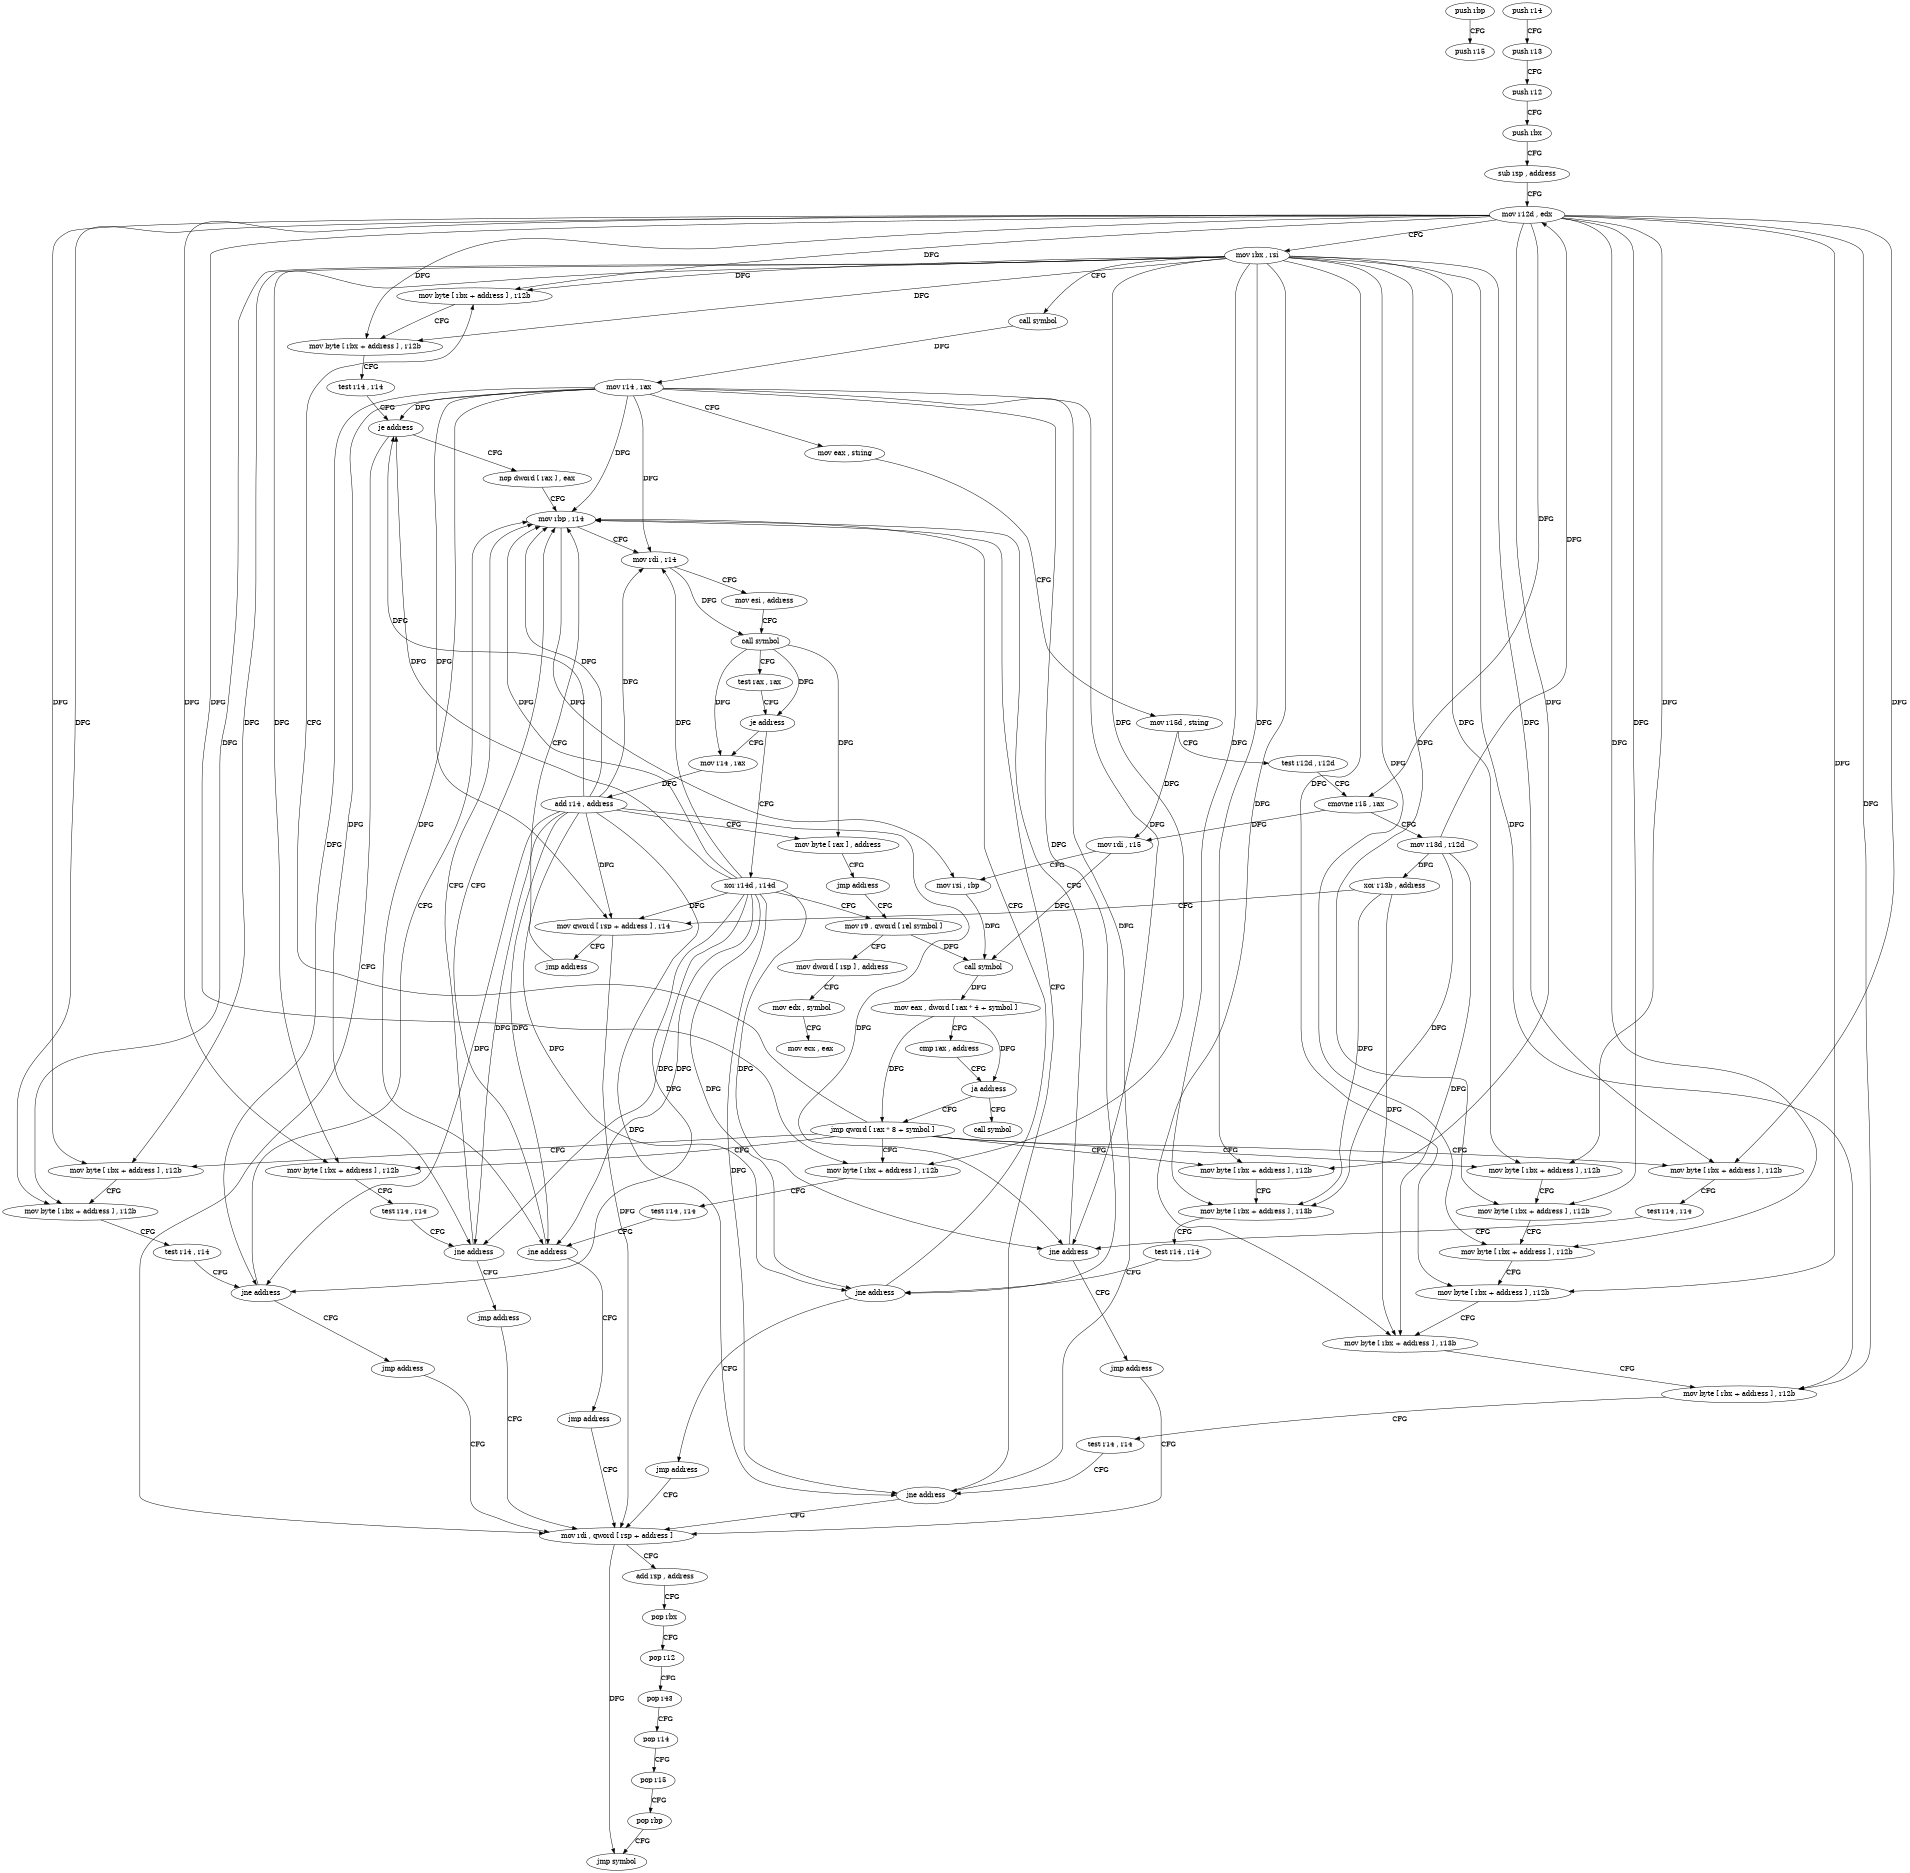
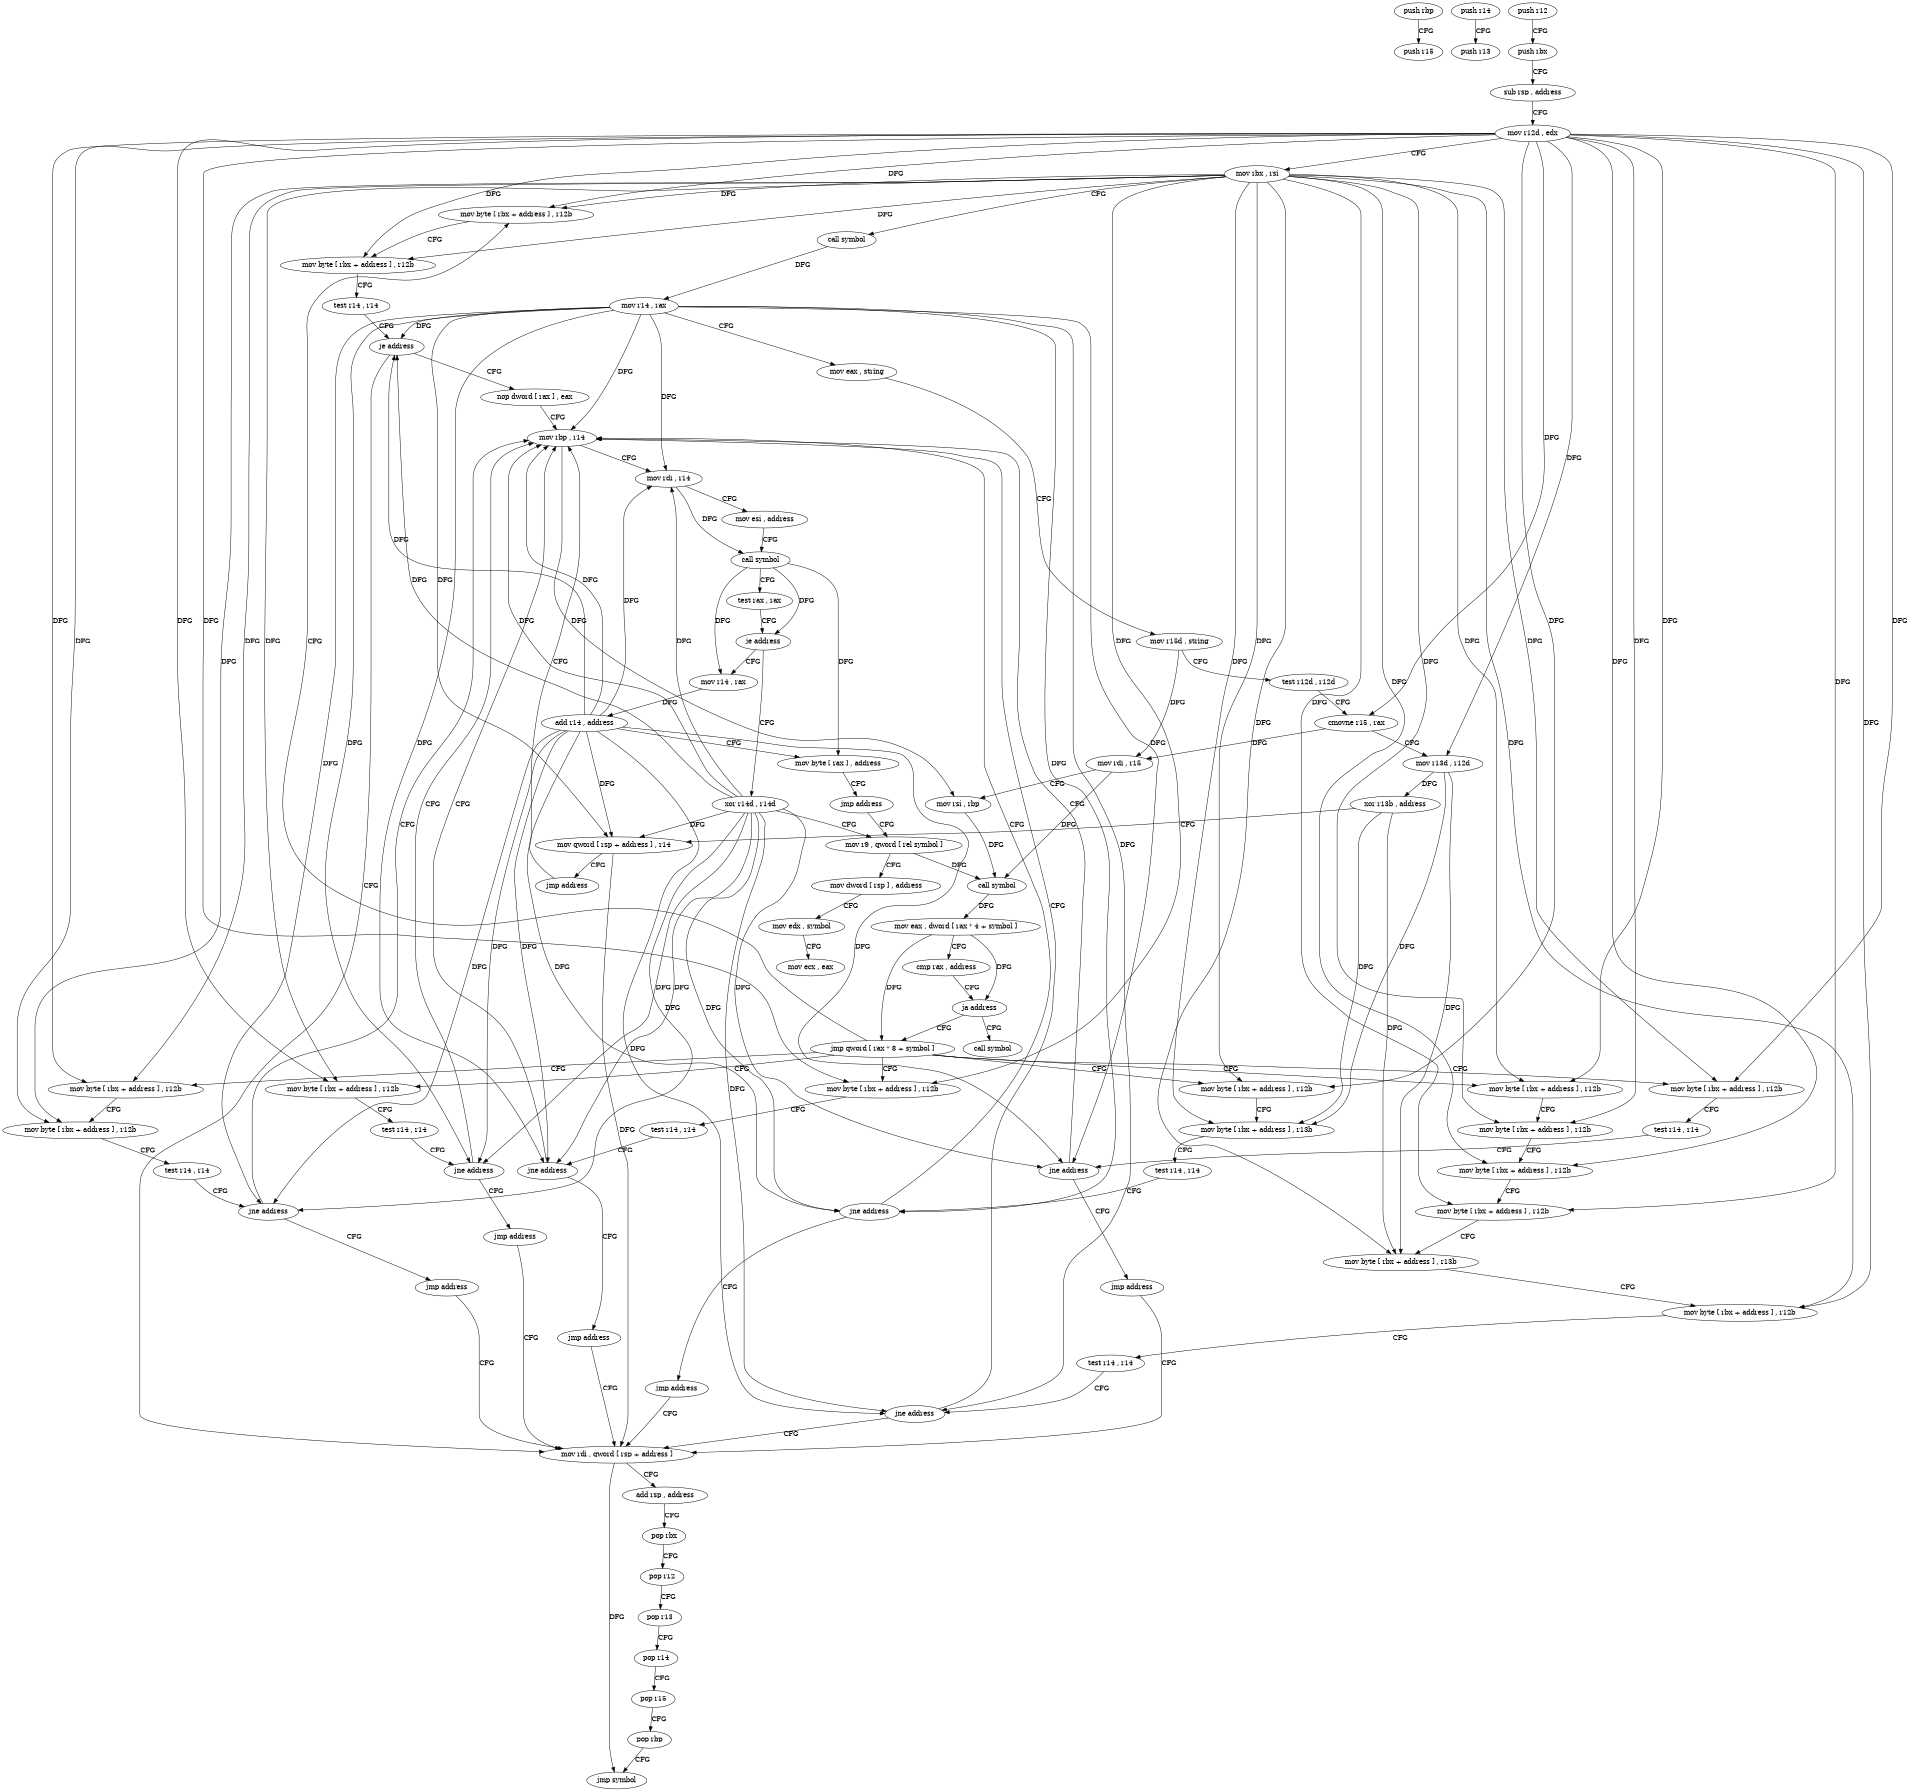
  digraph {
    n1 [label="push rbp"]
    n2 [label="push r15"]
    n3 [label="push r14"]
    n4 [label="push r13"]
    n5 [label="push r12"]
    n6 [label="push rbx"]
    n7 [label="sub rsp , address"]
    n8 [label="mov r12d , edx"]
    n9 [label="mov rbx , rsi"]
    n10 [label="cmovne r15 , rax"]
    n11 [label="mov r13d , r12d"]
    n12 [label="mov byte [ rbx + address ] , r12b"]
    n13 [label="mov byte [ rbx + address ] , r12b"]
    n14 [label="mov byte [ rbx + address ] , r12b"]
    n15 [label="mov byte [ rbx + address ] , r12b"]
    n16 [label="mov byte [ rbx + address ] , r12b"]
    n17 [label="mov byte [ rbx + address ] , r12b"]
    n18 [label="mov byte [ rbx + address ] , r12b"]
    n19 [label="mov byte [ rbx + address ] , r12b"]
    n20 [label="mov byte [ rbx + address ] , r12b"]
    n21 [label="mov byte [ rbx + address ] , r12b"]
    n22 [label="mov byte [ rbx + address ] , r12b"]
    n23 [label="mov byte [ rbx + address ] , r12b"]
    n24 [label="mov byte [ rbx + address ] , r12b"]
    n25 [label="call symbol"]
    n26 [label="mov byte [ rbx + address ] , r13b"]
    n27 [label="mov byte [ rbx + address ] , r13b"]
    n28 [label="mov rdi , r15"]
    n29 [label="xor r13b , address"]
    n30 [label="test r14 , r14"]
    n31 [label="test r14 , r14"]
    n32 [label="test r14 , r14"]
    n33 [label="test r14 , r14"]
    n34 [label="test r14 , r14"]
    n35 [label="test r14 , r14"]
    n36 [label="mov r14 , rax"]
    n37 [label="test r14 , r14"]
    n38 [label="mov eax , string"]
    n39 [label="mov qword [ rsp + address ] , r14"]
    n40 [label="mov rbp , r14"]
    n41 [label="mov rdi , r14"]
    n42 [label="je address"]
    n43 [label="jne address"]
    n44 [label="jne address"]
    n45 [label="jne address"]
    n46 [label="jne address"]
    n47 [label="jne address"]
    n48 [label="jne address"]
    n49 [label="mov r15d , string"]
    n50 [label="jmp address"]
    n51 [label="mov rdi , qword [ rsp + address ]"]
    n52 [label="mov rsi , rbp"]
    n53 [label="mov esi , address"]
    n54 [label="call symbol"]
    n55 [label="nop dword [ rax ] , eax"]
    n56 [label="jmp address"]
    n57 [label="jmp address"]
    n58 [label="jmp address"]
    n59 [label="jmp address"]
    n60 [label="jmp address"]
    n61 [label="test r12d , r12d"]
    n62 [label="call symbol"]
    n63 [label="add rsp , address"]
    n64 [label="jmp symbol"]
    n65 [label="test rax , rax"]
    n66 [label="je address"]
    n67 [label="mov r14 , rax"]
    n68 [label="mov byte [ rax ] , address"]
    n69 [label="xor r14d , r14d"]
    n70 [label="add r14 , address"]
    n71 [label="jmp address"]
    n72 [label="mov r9 , qword [ rel symbol ]"]
    n73 [label="mov dword [ rsp ] , address"]
    n74 [label="mov edx , symbol"]
    n75 [label="mov eax , dword [ rax * 4 + symbol ]"]
    n76 [label="call symbol"]
    n77 [label="jmp qword [ rax * 8 + symbol ]"]
    n78 [label="mov ecx , eax"]
    n79 [label="cmp rax , address"]
    n80 [label="ja address"]
    n81 [label="pop rbx"]
    n82 [label="pop r12"]
-   n83 [label="pop r43"]
+   n83 [label="pop r13"]
    n84 [label="pop r14"]
    n85 [label="pop r15"]
    n86 [label="pop rbp"]
    n1 -> n2 [label=CFG]
    n3 -> n4 [label=CFG]
-   n4 -> n5 [label=CFG]
    n5 -> n6 [label=CFG]
    n6 -> n7 [label=CFG]
    n7 -> n8 [label=CFG]
    n8 -> n9 [label=CFG]
    n8 -> n10 [label=DFG]
-   n11 -> n8 [label=DFG]
+   n8 -> n11 [label=DFG]
    n8 -> n12 [label=DFG]
    n8 -> n13 [label=DFG]
    n8 -> n14 [label=DFG]
    n8 -> n15 [label=DFG]
    n8 -> n16 [label=DFG]
    n8 -> n17 [label=DFG]
    n8 -> n18 [label=DFG]
    n8 -> n19 [label=DFG]
    n8 -> n20 [label=DFG]
    n8 -> n21 [label=DFG]
    n8 -> n22 [label=DFG]
    n8 -> n23 [label=DFG]
    n8 -> n24 [label=DFG]
    n9 -> n12 [label=DFG]
    n9 -> n13 [label=DFG]
    n9 -> n14 [label=DFG]
    n9 -> n15 [label=DFG]
    n9 -> n16 [label=DFG]
    n9 -> n17 [label=DFG]
    n9 -> n18 [label=DFG]
    n9 -> n19 [label=DFG]
    n9 -> n20 [label=DFG]
    n9 -> n21 [label=DFG]
    n9 -> n22 [label=DFG]
    n9 -> n23 [label=DFG]
    n9 -> n24 [label=DFG]
    n9 -> n25 [label=CFG]
    n9 -> n26 [label=DFG]
    n9 -> n27 [label=DFG]
    n10 -> n11 [label=CFG]
    n10 -> n28 [label=DFG]
    n11 -> n26 [label=DFG]
    n11 -> n27 [label=DFG]
    n11 -> n29 [label=DFG]
    n12 -> n19 [label=CFG]
    n13 -> n26 [label=CFG]
    n14 -> n30 [label=CFG]
    n15 -> n31 [label=CFG]
    n16 -> n32 [label=CFG]
    n17 -> n20 [label=CFG]
    n18 -> n21 [label=CFG]
    n19 -> n33 [label=CFG]
    n20 -> n34 [label=CFG]
    n21 -> n22 [label=CFG]
    n22 -> n23 [label=CFG]
    n23 -> n27 [label=CFG]
    n24 -> n35 [label=CFG]
    n25 -> n36 [label=DFG]
    n26 -> n37 [label=CFG]
    n27 -> n24 [label=CFG]
    n28 -> n52 [label=CFG]
    n28 -> n62 [label=DFG]
    n29 -> n26 [label=DFG]
    n29 -> n27 [label=DFG]
    n29 -> n39 [label=CFG]
    n30 -> n44 [label=CFG]
    n31 -> n45 [label=CFG]
    n32 -> n46 [label=CFG]
    n33 -> n42 [label=CFG]
    n34 -> n47 [label=CFG]
    n35 -> n48 [label=CFG]
    n36 -> n38 [label=CFG]
    n36 -> n39 [label=DFG]
    n36 -> n40 [label=DFG]
    n36 -> n41 [label=DFG]
    n36 -> n42 [label=DFG]
    n36 -> n43 [label=DFG]
    n36 -> n44 [label=DFG]
    n36 -> n45 [label=DFG]
    n36 -> n46 [label=DFG]
    n36 -> n47 [label=DFG]
    n36 -> n48 [label=DFG]
    n37 -> n43 [label=CFG]
    n38 -> n49 [label=CFG]
    n39 -> n50 [label=CFG]
    n39 -> n51 [label=DFG]
    n40 -> n41 [label=CFG]
    n40 -> n52 [label=DFG]
    n41 -> n53 [label=CFG]
    n41 -> n54 [label=DFG]
    n42 -> n51 [label=CFG]
    n42 -> n55 [label=CFG]
    n43 -> n40 [label=CFG]
    n43 -> n56 [label=CFG]
    n44 -> n40 [label=CFG]
    n44 -> n57 [label=CFG]
    n45 -> n40 [label=CFG]
    n45 -> n58 [label=CFG]
    n46 -> n40 [label=CFG]
    n46 -> n59 [label=CFG]
    n47 -> n40 [label=CFG]
    n47 -> n60 [label=CFG]
    n48 -> n40 [label=CFG]
    n48 -> n51 [label=CFG]
    n49 -> n28 [label=DFG]
    n49 -> n61 [label=CFG]
    n50 -> n40 [label=CFG]
    n51 -> n63 [label=CFG]
    n51 -> n64 [label=DFG]
    n52 -> n62 [label=DFG]
    n53 -> n54 [label=CFG]
    n54 -> n65 [label=CFG]
    n54 -> n66 [label=DFG]
    n54 -> n67 [label=DFG]
    n54 -> n68 [label=DFG]
    n55 -> n40 [label=CFG]
    n56 -> n51 [label=CFG]
    n57 -> n51 [label=CFG]
    n58 -> n51 [label=CFG]
    n59 -> n51 [label=CFG]
    n60 -> n51 [label=CFG]
    n61 -> n10 [label=CFG]
    n62 -> n75 [label=DFG]
    n63 -> n81 [label=CFG]
    n65 -> n66 [label=CFG]
    n66 -> n67 [label=CFG]
    n66 -> n69 [label=CFG]
    n67 -> n70 [label=DFG]
    n68 -> n71 [label=CFG]
    n69 -> n39 [label=DFG]
    n69 -> n40 [label=DFG]
    n69 -> n41 [label=DFG]
    n69 -> n42 [label=DFG]
    n69 -> n43 [label=DFG]
    n69 -> n44 [label=DFG]
    n69 -> n45 [label=DFG]
    n69 -> n46 [label=DFG]
    n69 -> n47 [label=DFG]
    n69 -> n48 [label=DFG]
    n69 -> n72 [label=CFG]
    n70 -> n39 [label=DFG]
    n70 -> n40 [label=DFG]
    n70 -> n41 [label=DFG]
    n70 -> n42 [label=DFG]
    n70 -> n43 [label=DFG]
    n70 -> n44 [label=DFG]
    n70 -> n45 [label=DFG]
    n70 -> n46 [label=DFG]
    n70 -> n47 [label=DFG]
    n70 -> n48 [label=DFG]
    n70 -> n68 [label=CFG]
    n71 -> n72 [label=CFG]
    n72 -> n62 [label=DFG]
    n72 -> n73 [label=CFG]
    n73 -> n74 [label=CFG]
    n74 -> n78 [label=CFG]
    n75 -> n77 [label=DFG]
    n75 -> n79 [label=CFG]
    n75 -> n80 [label=DFG]
    n77 -> n12 [label=CFG]
    n77 -> n13 [label=CFG]
    n77 -> n14 [label=CFG]
    n77 -> n15 [label=CFG]
    n77 -> n16 [label=CFG]
    n77 -> n17 [label=CFG]
    n77 -> n18 [label=CFG]
    n79 -> n80 [label=CFG]
    n80 -> n76 [label=CFG]
    n80 -> n77 [label=CFG]
    n81 -> n82 [label=CFG]
    n82 -> n83 [label=CFG]
    n83 -> n84 [label=CFG]
    n84 -> n85 [label=CFG]
    n85 -> n86 [label=CFG]
    n86 -> n64 [label=CFG]
  }
